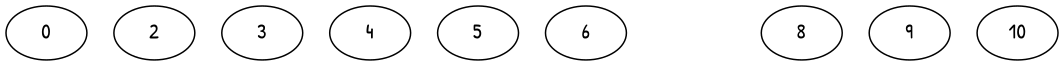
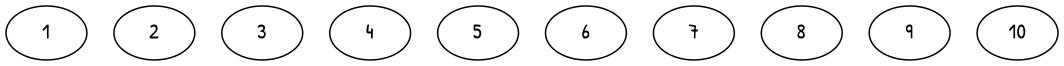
  digraph {
    fontname="Patrick Hand"
    node [Weight=29 fontname="Patrick Hand"]
-   1 [Weight=32 label=0]
+   1 [Weight=32]
    2
    3 [Weight=20]
    4 [Weight=39]
    5 [Weight=36]
    6 [Weight=19]
+   7 [Weight=11]
    8
    9 [Weight=11]
    10 [Weight=38]
  }
